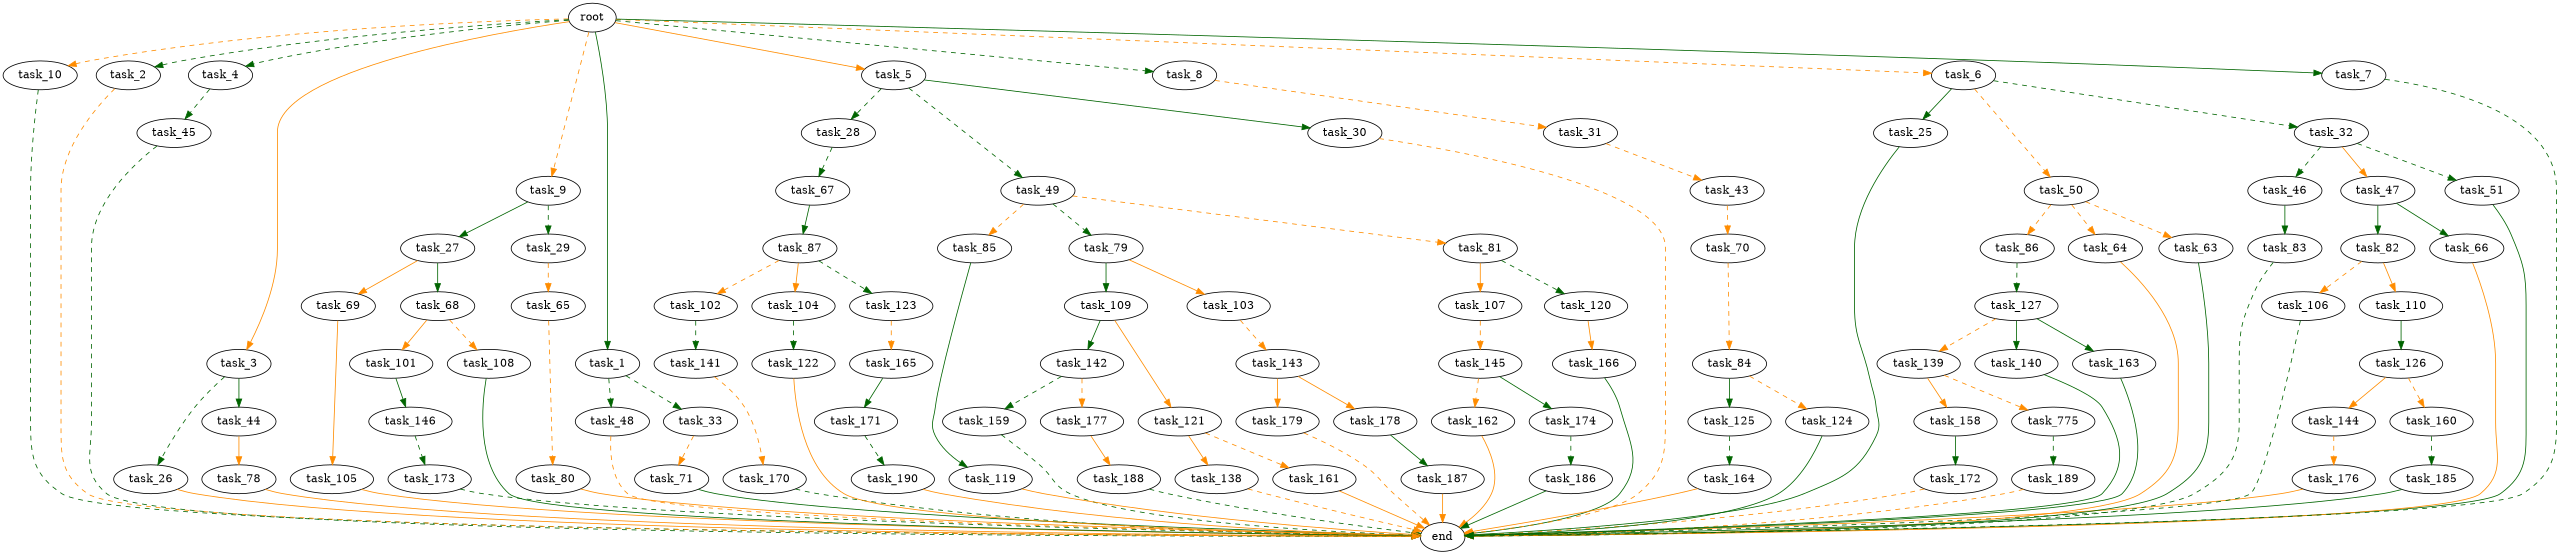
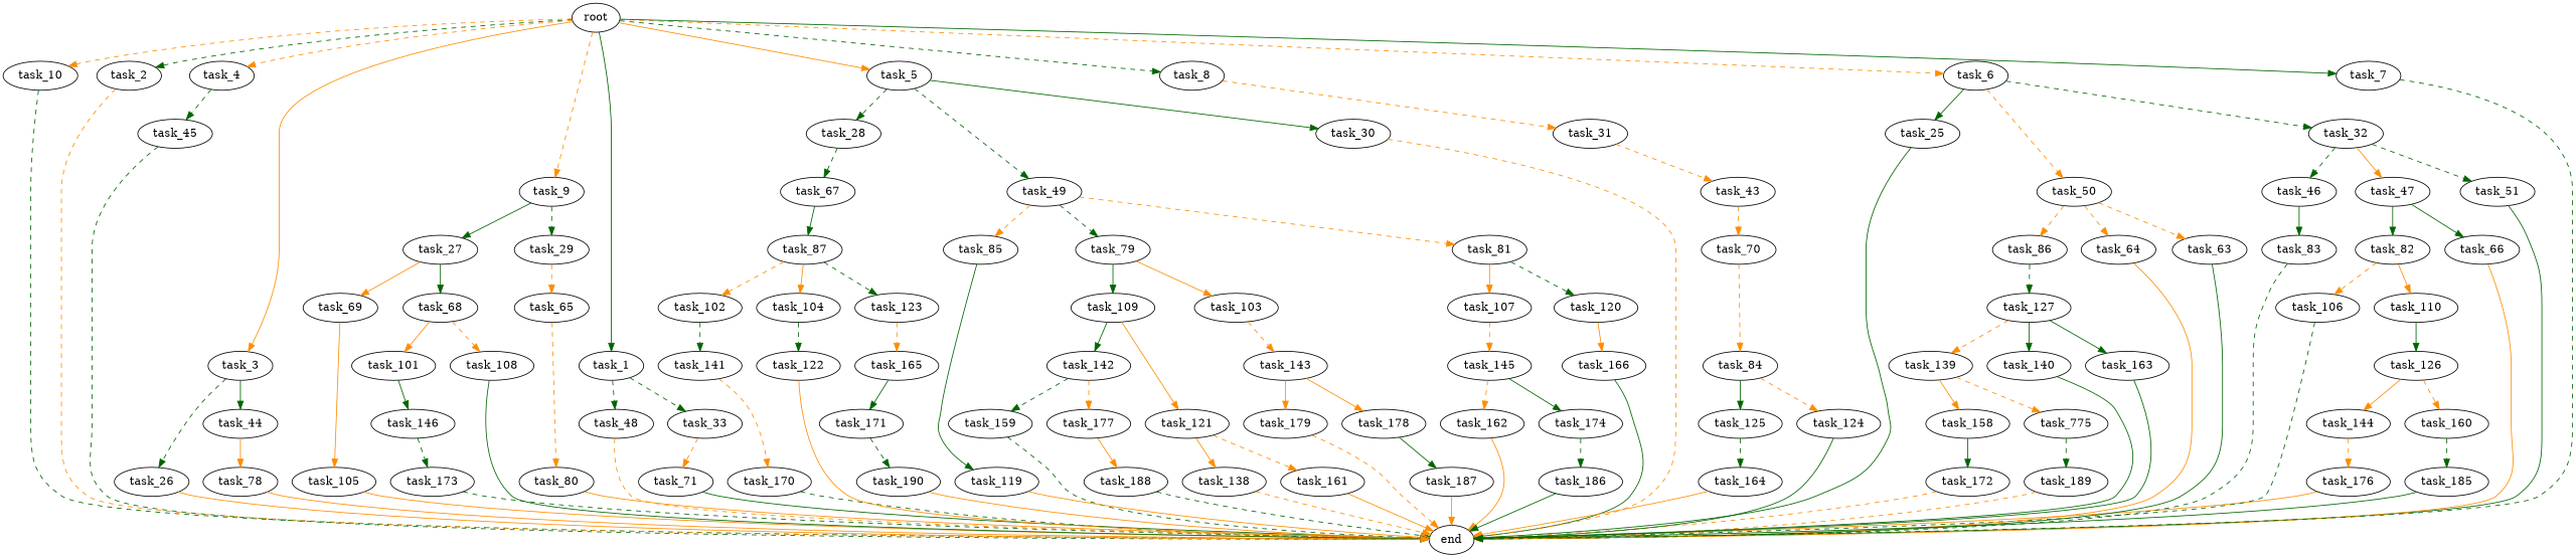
  digraph {
    edge [color=darkorange style=dashed]
    task_102
    task_141
    task_170
    task_65
    task_80
    end
    task_176
    task_142
    task_159
    task_177
    task_188
    task_162
    task_158
    task_172
    task_105
    task_78
    task_166
    task_45
    task_25
    task_144
    task_46
    task_83
    task_179
    task_164
    task_82
    task_106
    task_110
    task_126
    task_10
    task_139
    n31 [label=task_775]
    task_189
    task_28
    task_67
    task_87
    task_50
    task_86
    task_64
    task_63
    task_127
    task_71
    task_31
    task_43
    task_70
    task_49
    task_85
    task_79
    task_81
    task_119
    task_109
    task_103
    task_107
    task_120
    task_146
    task_173
    task_121
    task_138
    task_161
    task_140
    task_190
    task_122
    task_160
    task_185
    task_2
    task_48
    task_104
    task_123
    task_186
    task_30
    task_33
    task_4
    task_84
    task_27
    task_69
    task_68
    task_101
    task_108
    task_3
    task_26
    task_44
    task_9
    task_29
    task_32
    task_47
    task_51
    task_66
    task_143
    task_178
    task_187
    task_163
    task_174
    task_171
    task_1
    task_145
    task_5
    task_8
    task_165
    task_125
    task_124
    root
    task_6
    task_7
    task_102 -> task_141 [color=darkgreen]
    task_141 -> task_170
    task_170 -> end [color=darkgreen]
    task_65 -> task_80
    task_80 -> end [style=solid]
    task_176 -> end [style=solid]
    task_142 -> task_159 [color=darkgreen]
    task_142 -> task_177
    task_159 -> end [color=darkgreen]
    task_177 -> task_188 [style=solid]
    task_188 -> end [color=darkgreen]
    task_162 -> end [style=solid]
    task_158 -> task_172 [color=darkgreen style=solid]
    task_172 -> end
    task_105 -> end [style=solid]
    task_78 -> end [style=solid]
    task_166 -> end [color=darkgreen style=solid]
    task_45 -> end [color=darkgreen]
    task_25 -> end [color=darkgreen style=solid]
    task_144 -> task_176
    task_46 -> task_83 [color=darkgreen style=solid]
    task_83 -> end [color=darkgreen]
    task_179 -> end
    task_164 -> end [style=solid]
    task_82 -> task_106
    task_82 -> task_110 [style=solid]
    task_106 -> end [color=darkgreen]
    task_110 -> task_126 [color=darkgreen style=solid]
    task_126 -> task_144 [style=solid]
    task_126 -> task_160
    task_10 -> end [color=darkgreen]
    task_139 -> task_158 [style=solid]
    task_139 -> n31
    n31 -> task_189 [color=darkgreen]
    task_189 -> end
    task_28 -> task_67 [color=darkgreen]
    task_67 -> task_87 [color=darkgreen style=solid]
    task_87 -> task_102
    task_87 -> task_104 [style=solid]
    task_87 -> task_123 [color=darkgreen]
    task_50 -> task_86
    task_50 -> task_64
    task_50 -> task_63
    task_86 -> task_127 [color=darkgreen]
    task_64 -> end [style=solid]
    task_63 -> end [color=darkgreen style=solid]
    task_127 -> task_139
    task_127 -> task_140 [color=darkgreen style=solid]
    task_127 -> task_163 [color=darkgreen style=solid]
    task_71 -> end [color=darkgreen style=solid]
    task_31 -> task_43
    task_43 -> task_70
    task_70 -> task_84
    task_49 -> task_85
    task_49 -> task_79 [color=darkgreen]
    task_49 -> task_81
    task_85 -> task_119 [color=darkgreen style=solid]
    task_79 -> task_109 [color=darkgreen style=solid]
    task_79 -> task_103 [style=solid]
    task_81 -> task_107 [style=solid]
    task_81 -> task_120 [color=darkgreen]
    task_119 -> end [style=solid]
    task_109 -> task_142 [color=darkgreen style=solid]
    task_109 -> task_121 [style=solid]
    task_103 -> task_143
    task_107 -> task_145
    task_120 -> task_166 [style=solid]
    task_146 -> task_173 [color=darkgreen]
    task_173 -> end [color=darkgreen]
    task_121 -> task_138 [style=solid]
    task_121 -> task_161
    task_138 -> end
    task_161 -> end [style=solid]
    task_140 -> end [color=darkgreen style=solid]
    task_190 -> end [style=solid]
    task_122 -> end [style=solid]
    task_160 -> task_185 [color=darkgreen]
    task_185 -> end [color=darkgreen style=solid]
    task_2 -> end
    task_48 -> end
    task_104 -> task_122 [color=darkgreen]
    task_123 -> task_165
    task_186 -> end [color=darkgreen style=solid]
    task_30 -> end
    task_33 -> task_71
    task_4 -> task_45 [color=darkgreen]
    task_84 -> task_125 [color=darkgreen style=solid]
    task_84 -> task_124
    task_27 -> task_69 [style=solid]
    task_27 -> task_68 [color=darkgreen style=solid]
    task_69 -> task_105 [style=solid]
    task_68 -> task_101 [style=solid]
    task_68 -> task_108
    task_101 -> task_146 [color=darkgreen style=solid]
    task_108 -> end [color=darkgreen style=solid]
    task_3 -> task_26 [color=darkgreen]
    task_3 -> task_44 [color=darkgreen style=solid]
    task_26 -> end [style=solid]
    task_44 -> task_78 [style=solid]
    task_9 -> task_27 [color=darkgreen style=solid]
    task_9 -> task_29 [color=darkgreen]
    task_29 -> task_65
    task_32 -> task_46 [color=darkgreen]
    task_32 -> task_47 [style=solid]
    task_32 -> task_51 [color=darkgreen]
    task_47 -> task_82 [color=darkgreen style=solid]
    task_47 -> task_66 [color=darkgreen style=solid]
    task_51 -> end [color=darkgreen style=solid]
    task_66 -> end [style=solid]
    task_143 -> task_179 [style=solid]
    task_143 -> task_178 [style=solid]
    task_178 -> task_187 [color=darkgreen style=solid]
    task_187 -> end [style=solid]
    task_163 -> end [color=darkgreen style=solid]
    task_174 -> task_186 [color=darkgreen]
    task_171 -> task_190 [color=darkgreen]
    task_1 -> task_48 [color=darkgreen]
    task_1 -> task_33 [color=darkgreen]
    task_145 -> task_162
    task_145 -> task_174 [color=darkgreen style=solid]
    task_5 -> task_28 [color=darkgreen]
    task_5 -> task_49 [color=darkgreen]
    task_5 -> task_30 [color=darkgreen style=solid]
    task_8 -> task_31
    task_165 -> task_171 [color=darkgreen style=solid]
    task_125 -> task_164 [color=darkgreen]
    task_124 -> end [color=darkgreen style=solid]
    root -> task_10
    root -> task_2 [color=darkgreen]
-   root -> task_4 [color=darkgreen]
+   root -> task_4
    root -> task_3 [style=solid]
    root -> task_9
    root -> task_1 [color=darkgreen style=solid]
    root -> task_5 [style=solid]
    root -> task_8 [color=darkgreen]
    root -> task_6
    root -> task_7 [color=darkgreen style=solid]
    task_6 -> task_25 [color=darkgreen style=solid]
    task_6 -> task_50
    task_6 -> task_32 [color=darkgreen]
    task_7 -> end [color=darkgreen]
  }
